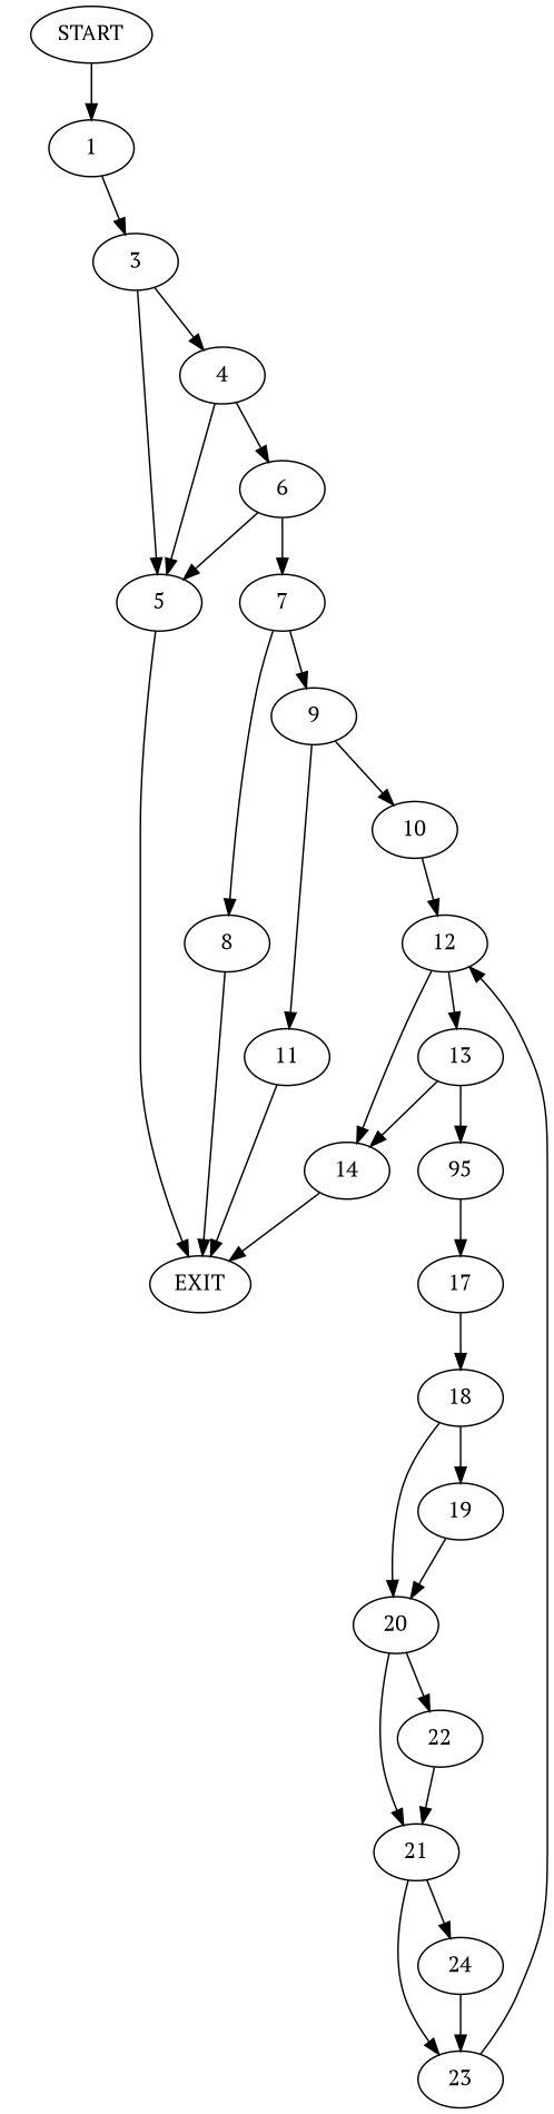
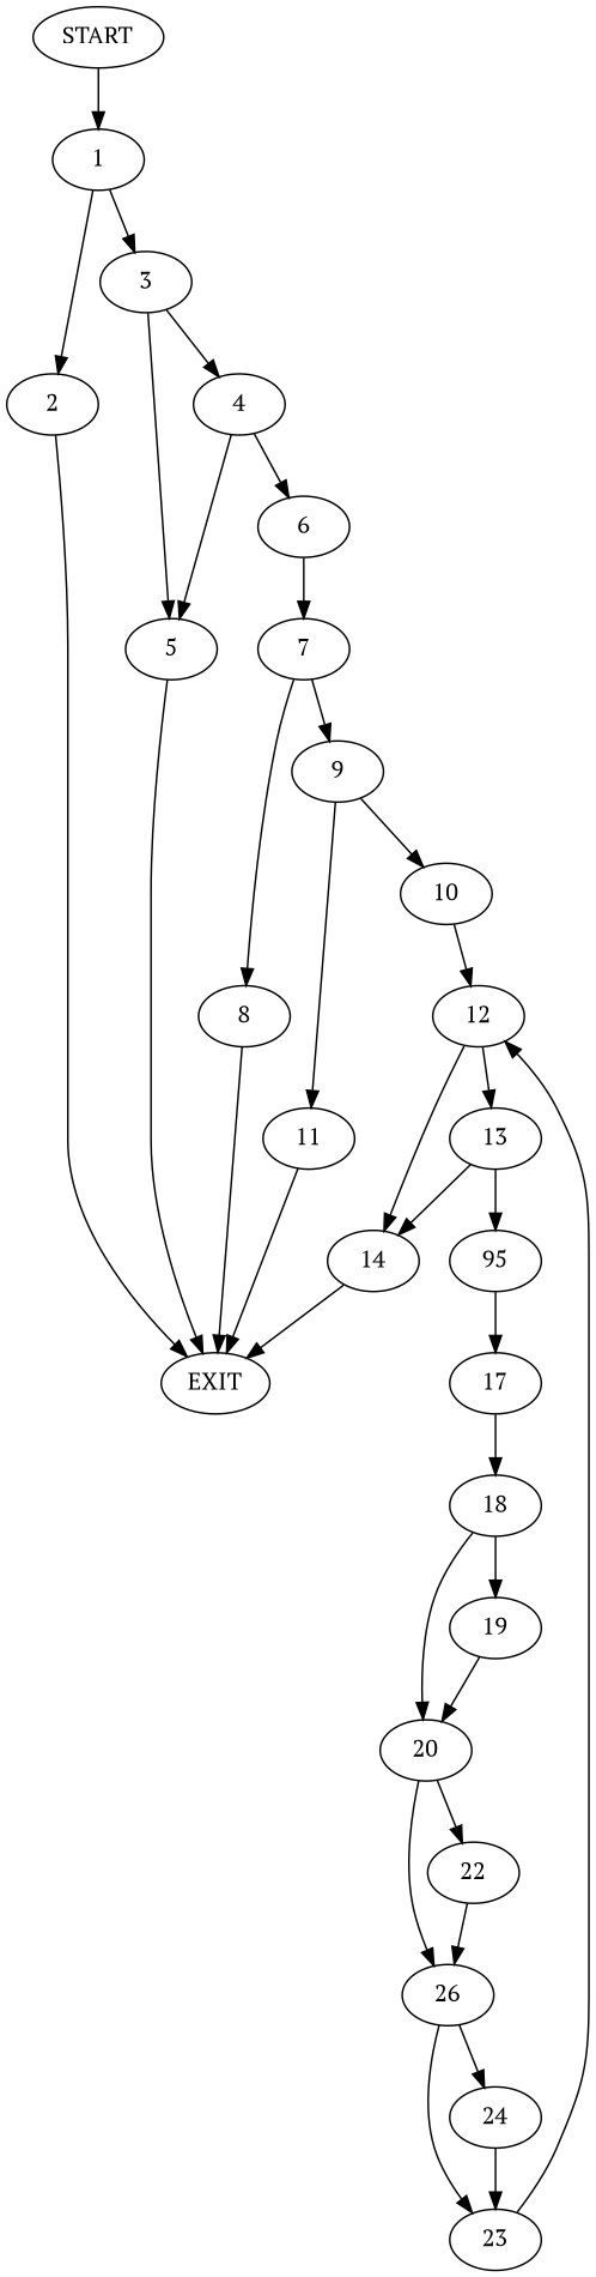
  digraph {
    fontname="PT Serif"
    node [fontname="PT Serif"]
    edge [fontname="PT Serif"]
    n1 [label=START]
    1
+   2
    3
    n5 [label=EXIT]
    4
    5
    6
    7
    8
    9
    10
    11
    12
    13
    14
    n17 [label=95]
    17
    18
    19
    20
-   21
+   21 [label=26]
    22
    23
    24
    n1 -> 1
+   1 -> 2
    1 -> 3
+   2 -> n5
    3 -> 4
    3 -> 5
    4 -> 5
    4 -> 6
    5 -> n5
-   6 -> 5
    6 -> 7
    7 -> 8
    7 -> 9
    8 -> n5
    9 -> 10
    9 -> 11
    10 -> 12
    11 -> n5
    12 -> 13
    12 -> 14
    13 -> 14
    13 -> n17
    14 -> n5
    n17 -> 17
    17 -> 18
    18 -> 19
    18 -> 20
    19 -> 20
    20 -> 21
    20 -> 22
    21 -> 23
    21 -> 24
    22 -> 21
    23 -> 12
    24 -> 23
  }
